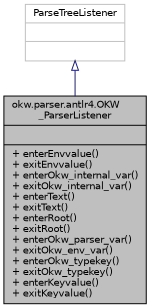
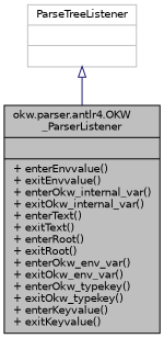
  digraph {
    node [fontname=Helvetica fontsize=10 shape=record style=filled]
-   n1 [color=black fillcolor=grey75 fontcolor=black height=0.2 label="{okw.parser.antlr4.OKW\l_ParserListener\n||+ enterEnvvalue()\l+ exitEnvvalue()\l+ enterOkw_internal_var()\l+ exitOkw_internal_var()\l+ enterText()\l+ exitText()\l+ enterRoot()\l+ exitRoot()\l+ enterOkw_parser_var()\l+ exitOkw_env_var()\l+ enterOkw_typekey()\l+ exitOkw_typekey()\l+ enterKeyvalue()\l+ exitKeyvalue()\l}" width=0.4]
+   n1 [color=black fillcolor=grey75 fontcolor=black height=0.2 label="{okw.parser.antlr4.OKW\l_ParserListener\n||+ enterEnvvalue()\l+ exitEnvvalue()\l+ enterOkw_internal_var()\l+ exitOkw_internal_var()\l+ enterText()\l+ exitText()\l+ enterRoot()\l+ exitRoot()\l+ enterOkw_env_var()\l+ exitOkw_env_var()\l+ enterOkw_typekey()\l+ exitOkw_typekey()\l+ enterKeyvalue()\l+ exitKeyvalue()\l}" width=0.4]
    n2 [color=grey75 fillcolor=white height=0.2 label="{ParseTreeListener\n||}" width=0.4]
    n2 -> n1 [arrowtail=onormal color=midnightblue dir=back fontname=Helvetica fontsize=10 labelfontname=Helvetica labelfontsize=10 style=solid]
  }
